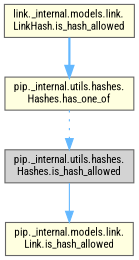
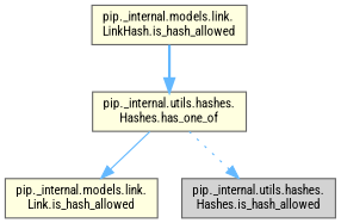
  digraph {
    fontname="Roboto Condensed"
    rankdir=TB
    node [color=grey40 fillcolor=lightyellow fontname="Roboto Condensed" fontsize=10 shape=box style=filled]
    edge [color=steelblue1 fontname="Roboto Condensed" fontsize=10 labelfontname=Helvetica labelfontsize=10]
    n1 [color=gray40 fontcolor=black height=0.2 label="pip._internal.utils.hashes.\lHashes.has_one_of" width=0.4]
    n2 [height=0.2 label="pip._internal.models.link.\lLink.is_hash_allowed" width=0.4]
    n3 [fillcolor=lightgrey height=0.2 label="pip._internal.utils.hashes.\lHashes.is_hash_allowed" width=0.4]
-   n4 [height=0.2 label="link._internal.models.link.\lLinkHash.is_hash_allowed" width=0.4]
-   n3 -> n2 [style=solid]
+   n4 [height=0.2 label="pip._internal.models.link.\lLinkHash.is_hash_allowed" width=0.4]
+   n1 -> n2 [style=solid]
    n1 -> n3 [style=dotted]
    n4 -> n1 [style=bold]
  }
